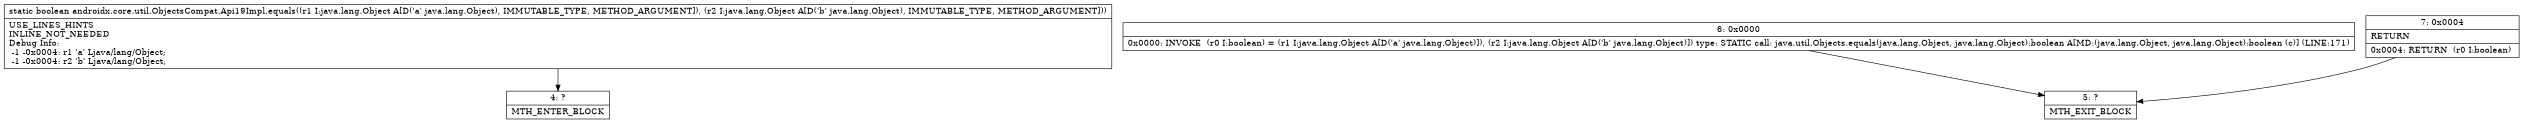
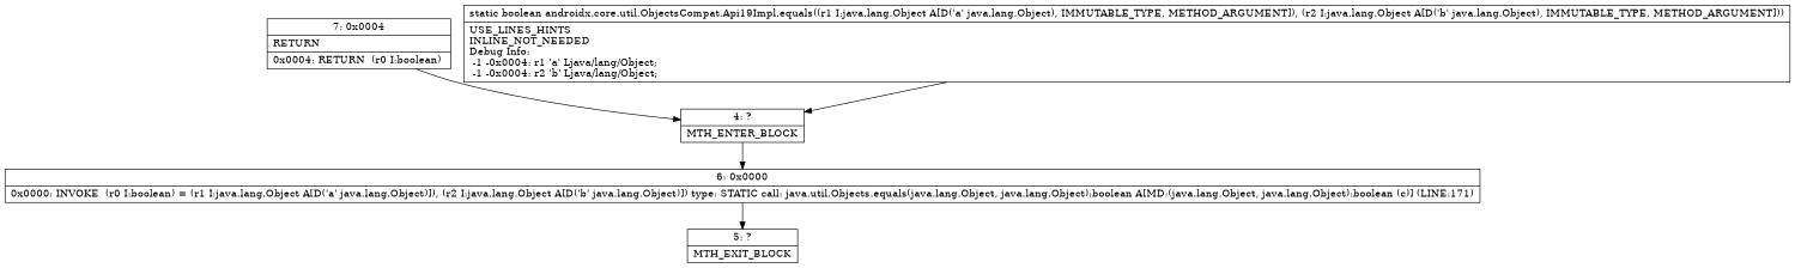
  digraph {
    node [shape=record]
    n1 [label="{4\:\ ?|MTH_ENTER_BLOCK\l}"]
    n2 [label="{6\:\ 0x0000|0x0000: INVOKE  (r0 I:boolean) = (r1 I:java.lang.Object A[D('a' java.lang.Object)]), (r2 I:java.lang.Object A[D('b' java.lang.Object)]) type: STATIC call: java.util.Objects.equals(java.lang.Object, java.lang.Object):boolean A[MD:(java.lang.Object, java.lang.Object):boolean (c)] (LINE:171)\l}"]
    n3 [label="{5\:\ ?|MTH_EXIT_BLOCK\l}"]
    n4 [label="{7\:\ 0x0004|RETURN\l|0x0004: RETURN  (r0 I:boolean) \l}"]
    n5 [label="{static boolean androidx.core.util.ObjectsCompat.Api19Impl.equals((r1 I:java.lang.Object A[D('a' java.lang.Object), IMMUTABLE_TYPE, METHOD_ARGUMENT]), (r2 I:java.lang.Object A[D('b' java.lang.Object), IMMUTABLE_TYPE, METHOD_ARGUMENT]))  | USE_LINES_HINTS\lINLINE_NOT_NEEDED\lDebug Info:\l  \-1 \-0x0004: r1 'a' Ljava\/lang\/Object;\l  \-1 \-0x0004: r2 'b' Ljava\/lang\/Object;\l}"]
+   n1 -> n2
    n2 -> n3
-   n4 -> n3
+   n4 -> n1
    n5 -> n1
  }
